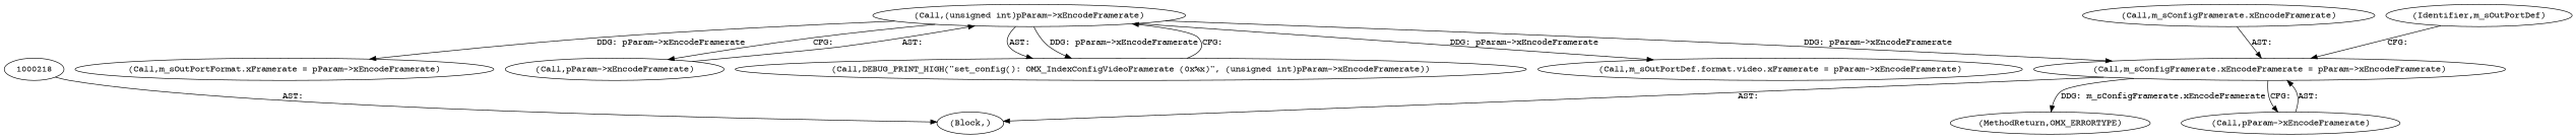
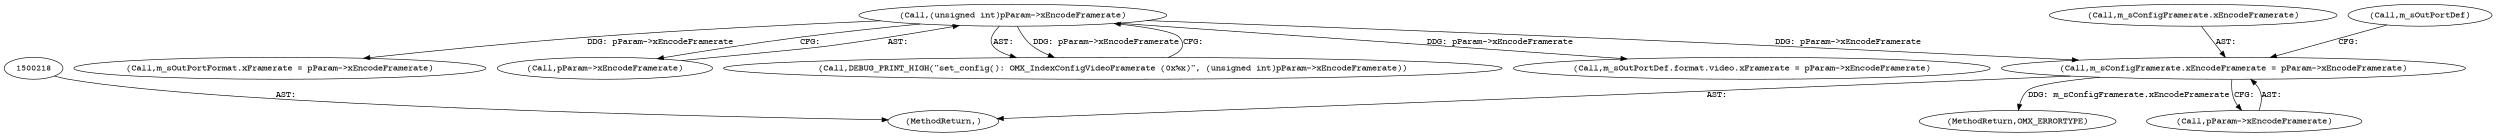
  digraph {
    fontname="Courier Prime"
    node [fontname="Courier Prime"]
    edge [fontname="Courier Prime"]
    n1 [label="(Call,m_sConfigFramerate.xEncodeFramerate = pParam->xEncodeFramerate)"]
    n2 [label="(MethodReturn,OMX_ERRORTYPE)"]
-   n3 [label="(Block,)"]
+   n3 [label="(MethodReturn,)"]
    n4 [label="(Call,pParam->xEncodeFramerate)"]
    n5 [label="(Call,(unsigned int)pParam->xEncodeFramerate)"]
    n6 [label="(Call,m_sOutPortFormat.xFramerate = pParam->xEncodeFramerate)"]
    n7 [label="(Call,pParam->xEncodeFramerate)"]
    n8 [label="(Call,DEBUG_PRINT_HIGH(\"set_config(): OMX_IndexConfigVideoFramerate (0x%x)\", (unsigned int)pParam->xEncodeFramerate))"]
    n9 [label="(Call,m_sOutPortDef.format.video.xFramerate = pParam->xEncodeFramerate)"]
    n10 [label="(Call,m_sConfigFramerate.xEncodeFramerate)"]
-   n11 [label="(Identifier,m_sOutPortDef)"]
-   1000218
+   n11 [label="(Call,m_sOutPortDef)"]
+   1000218 [label=1500218]
    n1 -> n2 [label="DDG: m_sConfigFramerate.xEncodeFramerate"]
    n1 -> n3 [label="AST: "]
    n1 -> n4 [label="CFG: "]
    n4 -> n1 [label="AST: "]
    n5 -> n1 [label="DDG: pParam->xEncodeFramerate"]
    n5 -> n6 [label="DDG: pParam->xEncodeFramerate"]
    n5 -> n7 [label="CFG: "]
    n5 -> n8 [label="AST: "]
    n5 -> n8 [label="DDG: pParam->xEncodeFramerate"]
    n5 -> n9 [label="DDG: pParam->xEncodeFramerate"]
    n7 -> n5 [label="AST: "]
    n8 -> n5 [label="CFG: "]
    n10 -> n1 [label="AST: "]
    n11 -> n1 [label="CFG: "]
    1000218 -> n3 [label="AST: "]
  }
